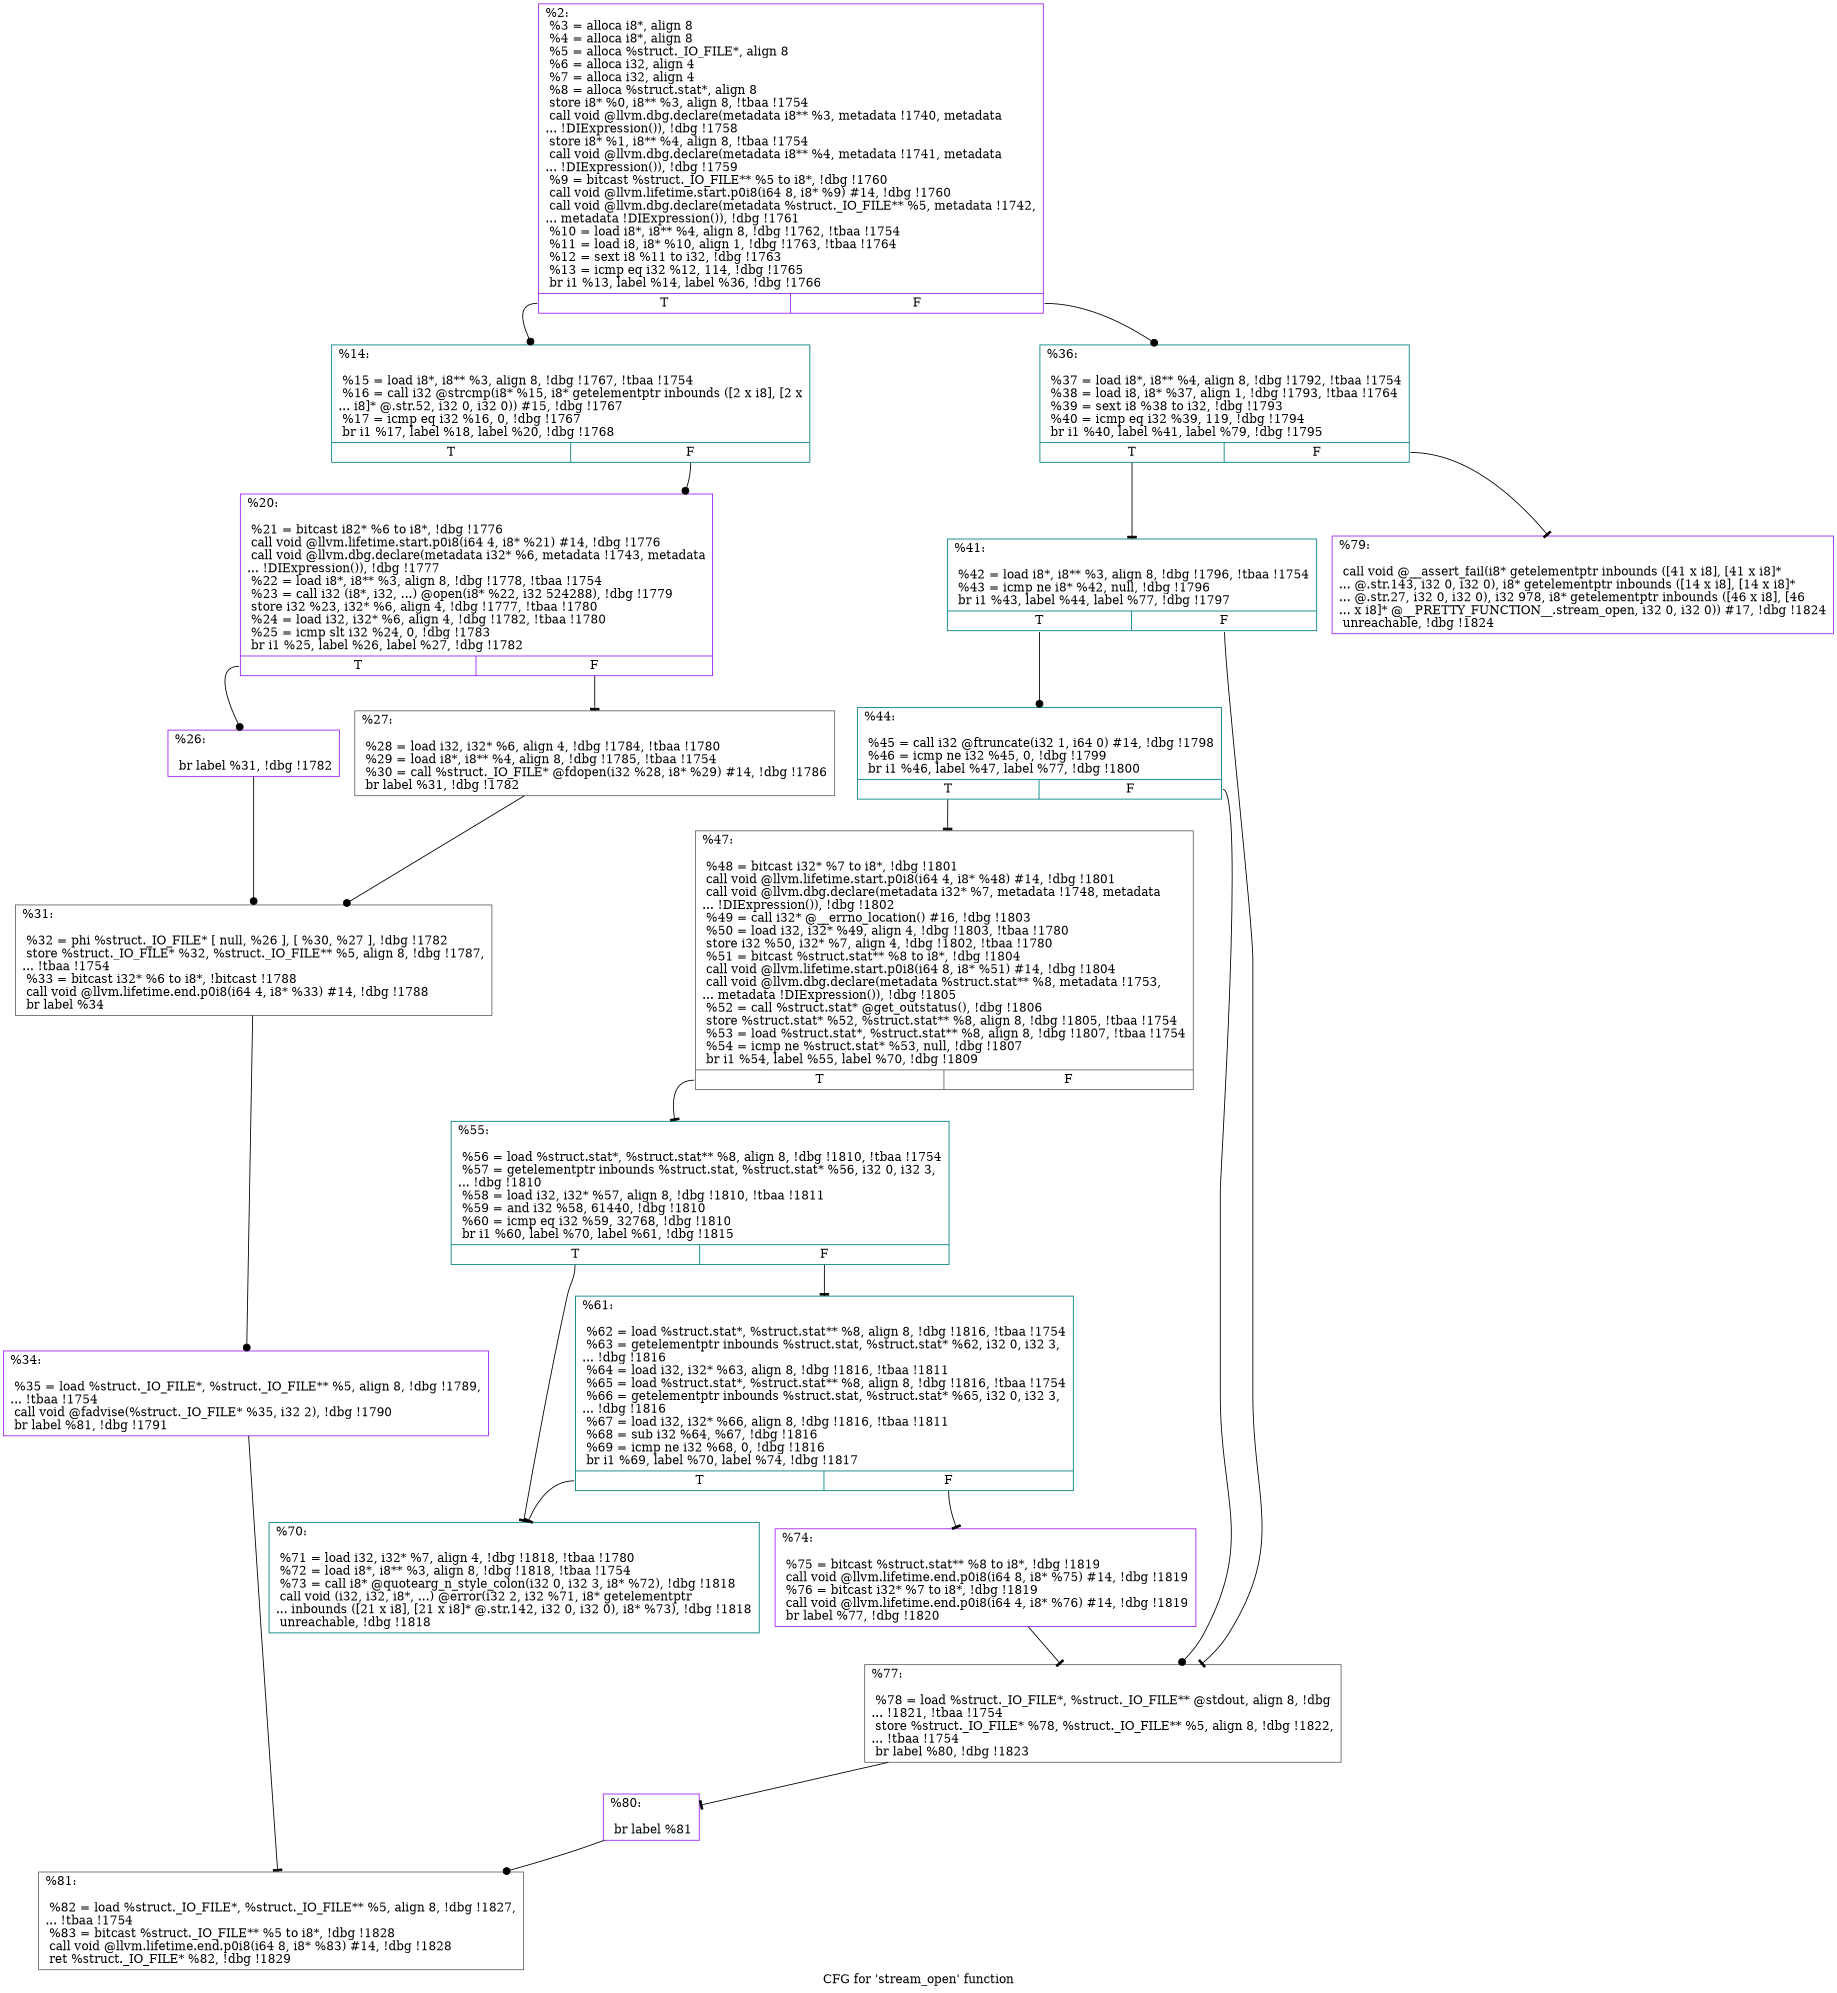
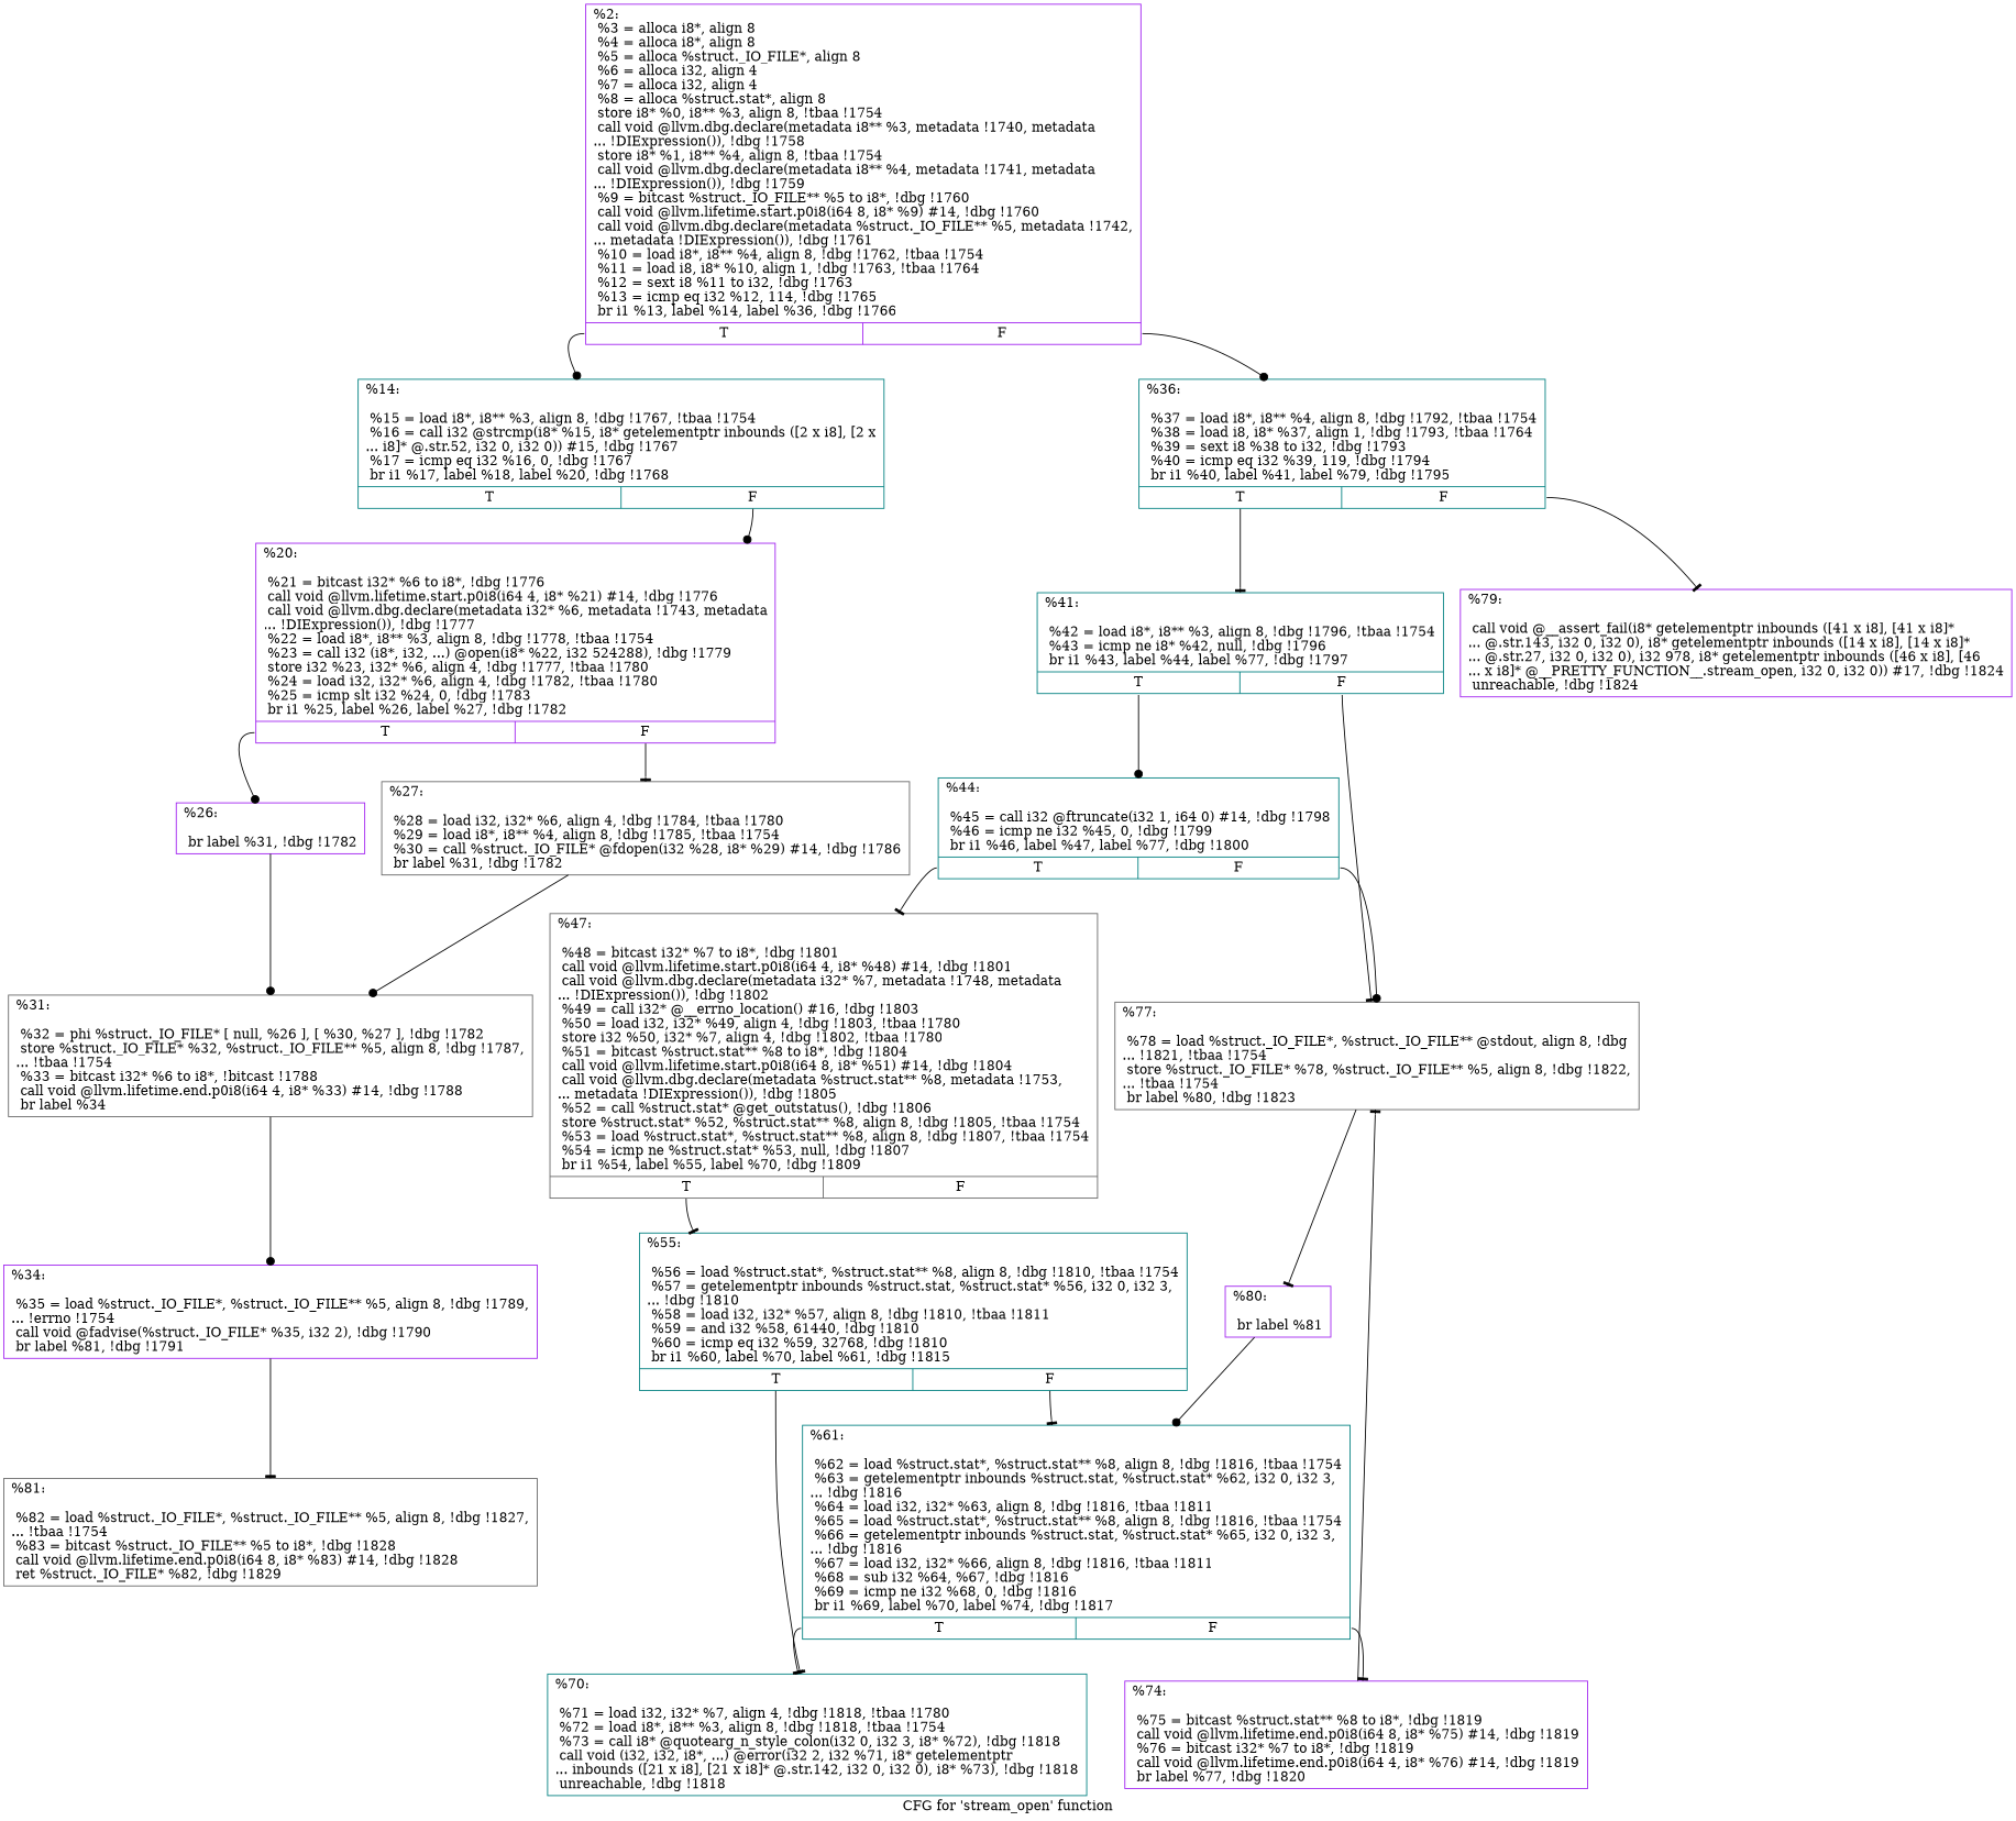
  digraph {
    label="CFG for 'stream_open' function"
    node [color=purple shape=record]
    edge [arrowhead=tee tailport=s0]
    n1 [label="{%2:\l  %3 = alloca i8*, align 8\l  %4 = alloca i8*, align 8\l  %5 = alloca %struct._IO_FILE*, align 8\l  %6 = alloca i32, align 4\l  %7 = alloca i32, align 4\l  %8 = alloca %struct.stat*, align 8\l  store i8* %0, i8** %3, align 8, !tbaa !1754\l  call void @llvm.dbg.declare(metadata i8** %3, metadata !1740, metadata\l... !DIExpression()), !dbg !1758\l  store i8* %1, i8** %4, align 8, !tbaa !1754\l  call void @llvm.dbg.declare(metadata i8** %4, metadata !1741, metadata\l... !DIExpression()), !dbg !1759\l  %9 = bitcast %struct._IO_FILE** %5 to i8*, !dbg !1760\l  call void @llvm.lifetime.start.p0i8(i64 8, i8* %9) #14, !dbg !1760\l  call void @llvm.dbg.declare(metadata %struct._IO_FILE** %5, metadata !1742,\l... metadata !DIExpression()), !dbg !1761\l  %10 = load i8*, i8** %4, align 8, !dbg !1762, !tbaa !1754\l  %11 = load i8, i8* %10, align 1, !dbg !1763, !tbaa !1764\l  %12 = sext i8 %11 to i32, !dbg !1763\l  %13 = icmp eq i32 %12, 114, !dbg !1765\l  br i1 %13, label %14, label %36, !dbg !1766\l|{<s0>T|<s1>F}}"]
    n2 [color=teal label="{%14:\l\l  %15 = load i8*, i8** %3, align 8, !dbg !1767, !tbaa !1754\l  %16 = call i32 @strcmp(i8* %15, i8* getelementptr inbounds ([2 x i8], [2 x\l... i8]* @.str.52, i32 0, i32 0)) #15, !dbg !1767\l  %17 = icmp eq i32 %16, 0, !dbg !1767\l  br i1 %17, label %18, label %20, !dbg !1768\l|{<s0>T|<s1>F}}"]
    n3 [color=teal label="{%36:\l\l  %37 = load i8*, i8** %4, align 8, !dbg !1792, !tbaa !1754\l  %38 = load i8, i8* %37, align 1, !dbg !1793, !tbaa !1764\l  %39 = sext i8 %38 to i32, !dbg !1793\l  %40 = icmp eq i32 %39, 119, !dbg !1794\l  br i1 %40, label %41, label %79, !dbg !1795\l|{<s0>T|<s1>F}}"]
-   n4 [label="{%20:\l\l  %21 = bitcast i82* %6 to i8*, !dbg !1776\l  call void @llvm.lifetime.start.p0i8(i64 4, i8* %21) #14, !dbg !1776\l  call void @llvm.dbg.declare(metadata i32* %6, metadata !1743, metadata\l... !DIExpression()), !dbg !1777\l  %22 = load i8*, i8** %3, align 8, !dbg !1778, !tbaa !1754\l  %23 = call i32 (i8*, i32, ...) @open(i8* %22, i32 524288), !dbg !1779\l  store i32 %23, i32* %6, align 4, !dbg !1777, !tbaa !1780\l  %24 = load i32, i32* %6, align 4, !dbg !1782, !tbaa !1780\l  %25 = icmp slt i32 %24, 0, !dbg !1783\l  br i1 %25, label %26, label %27, !dbg !1782\l|{<s0>T|<s1>F}}"]
+   n4 [label="{%20:\l\l  %21 = bitcast i32* %6 to i8*, !dbg !1776\l  call void @llvm.lifetime.start.p0i8(i64 4, i8* %21) #14, !dbg !1776\l  call void @llvm.dbg.declare(metadata i32* %6, metadata !1743, metadata\l... !DIExpression()), !dbg !1777\l  %22 = load i8*, i8** %3, align 8, !dbg !1778, !tbaa !1754\l  %23 = call i32 (i8*, i32, ...) @open(i8* %22, i32 524288), !dbg !1779\l  store i32 %23, i32* %6, align 4, !dbg !1777, !tbaa !1780\l  %24 = load i32, i32* %6, align 4, !dbg !1782, !tbaa !1780\l  %25 = icmp slt i32 %24, 0, !dbg !1783\l  br i1 %25, label %26, label %27, !dbg !1782\l|{<s0>T|<s1>F}}"]
    n5 [color=teal label="{%41:\l\l  %42 = load i8*, i8** %3, align 8, !dbg !1796, !tbaa !1754\l  %43 = icmp ne i8* %42, null, !dbg !1796\l  br i1 %43, label %44, label %77, !dbg !1797\l|{<s0>T|<s1>F}}"]
    n6 [label="{%79:\l\l  call void @__assert_fail(i8* getelementptr inbounds ([41 x i8], [41 x i8]*\l... @.str.143, i32 0, i32 0), i8* getelementptr inbounds ([14 x i8], [14 x i8]*\l... @.str.27, i32 0, i32 0), i32 978, i8* getelementptr inbounds ([46 x i8], [46\l... x i8]* @__PRETTY_FUNCTION__.stream_open, i32 0, i32 0)) #17, !dbg !1824\l  unreachable, !dbg !1824\l}"]
    n7 [label="{%26:\l\l  br label %31, !dbg !1782\l}"]
    n8 [color=gray40 label="{%27:\l\l  %28 = load i32, i32* %6, align 4, !dbg !1784, !tbaa !1780\l  %29 = load i8*, i8** %4, align 8, !dbg !1785, !tbaa !1754\l  %30 = call %struct._IO_FILE* @fdopen(i32 %28, i8* %29) #14, !dbg !1786\l  br label %31, !dbg !1782\l}"]
    n9 [color=teal label="{%44:\l\l  %45 = call i32 @ftruncate(i32 1, i64 0) #14, !dbg !1798\l  %46 = icmp ne i32 %45, 0, !dbg !1799\l  br i1 %46, label %47, label %77, !dbg !1800\l|{<s0>T|<s1>F}}"]
    n10 [color=gray40 label="{%77:\l\l  %78 = load %struct._IO_FILE*, %struct._IO_FILE** @stdout, align 8, !dbg\l... !1821, !tbaa !1754\l  store %struct._IO_FILE* %78, %struct._IO_FILE** %5, align 8, !dbg !1822,\l... !tbaa !1754\l  br label %80, !dbg !1823\l}"]
-   n11 [label="{%34:\l\l  %35 = load %struct._IO_FILE*, %struct._IO_FILE** %5, align 8, !dbg !1789,\l... !tbaa !1754\l  call void @fadvise(%struct._IO_FILE* %35, i32 2), !dbg !1790\l  br label %81, !dbg !1791\l}"]
+   n11 [label="{%34:\l\l  %35 = load %struct._IO_FILE*, %struct._IO_FILE** %5, align 8, !dbg !1789,\l... !errno !1754\l  call void @fadvise(%struct._IO_FILE* %35, i32 2), !dbg !1790\l  br label %81, !dbg !1791\l}"]
    n12 [color=gray40 label="{%81:\l\l  %82 = load %struct._IO_FILE*, %struct._IO_FILE** %5, align 8, !dbg !1827,\l... !tbaa !1754\l  %83 = bitcast %struct._IO_FILE** %5 to i8*, !dbg !1828\l  call void @llvm.lifetime.end.p0i8(i64 8, i8* %83) #14, !dbg !1828\l  ret %struct._IO_FILE* %82, !dbg !1829\l}"]
    n13 [color=gray40 label="{%31:\l\l  %32 = phi %struct._IO_FILE* [ null, %26 ], [ %30, %27 ], !dbg !1782\l  store %struct._IO_FILE* %32, %struct._IO_FILE** %5, align 8, !dbg !1787,\l... !tbaa !1754\l  %33 = bitcast i32* %6 to i8*, !bitcast !1788\l  call void @llvm.lifetime.end.p0i8(i64 4, i8* %33) #14, !dbg !1788\l  br label %34\l}"]
    n14 [color=gray40 label="{%47:\l\l  %48 = bitcast i32* %7 to i8*, !dbg !1801\l  call void @llvm.lifetime.start.p0i8(i64 4, i8* %48) #14, !dbg !1801\l  call void @llvm.dbg.declare(metadata i32* %7, metadata !1748, metadata\l... !DIExpression()), !dbg !1802\l  %49 = call i32* @__errno_location() #16, !dbg !1803\l  %50 = load i32, i32* %49, align 4, !dbg !1803, !tbaa !1780\l  store i32 %50, i32* %7, align 4, !dbg !1802, !tbaa !1780\l  %51 = bitcast %struct.stat** %8 to i8*, !dbg !1804\l  call void @llvm.lifetime.start.p0i8(i64 8, i8* %51) #14, !dbg !1804\l  call void @llvm.dbg.declare(metadata %struct.stat** %8, metadata !1753,\l... metadata !DIExpression()), !dbg !1805\l  %52 = call %struct.stat* @get_outstatus(), !dbg !1806\l  store %struct.stat* %52, %struct.stat** %8, align 8, !dbg !1805, !tbaa !1754\l  %53 = load %struct.stat*, %struct.stat** %8, align 8, !dbg !1807, !tbaa !1754\l  %54 = icmp ne %struct.stat* %53, null, !dbg !1807\l  br i1 %54, label %55, label %70, !dbg !1809\l|{<s0>T|<s1>F}}"]
    n15 [label="{%80:\l\l  br label %81\l}"]
    n16 [color=teal label="{%55:\l\l  %56 = load %struct.stat*, %struct.stat** %8, align 8, !dbg !1810, !tbaa !1754\l  %57 = getelementptr inbounds %struct.stat, %struct.stat* %56, i32 0, i32 3,\l... !dbg !1810\l  %58 = load i32, i32* %57, align 8, !dbg !1810, !tbaa !1811\l  %59 = and i32 %58, 61440, !dbg !1810\l  %60 = icmp eq i32 %59, 32768, !dbg !1810\l  br i1 %60, label %70, label %61, !dbg !1815\l|{<s0>T|<s1>F}}"]
    n17 [color=teal label="{%70:\l\l  %71 = load i32, i32* %7, align 4, !dbg !1818, !tbaa !1780\l  %72 = load i8*, i8** %3, align 8, !dbg !1818, !tbaa !1754\l  %73 = call i8* @quotearg_n_style_colon(i32 0, i32 3, i8* %72), !dbg !1818\l  call void (i32, i32, i8*, ...) @error(i32 2, i32 %71, i8* getelementptr\l... inbounds ([21 x i8], [21 x i8]* @.str.142, i32 0, i32 0), i8* %73), !dbg !1818\l  unreachable, !dbg !1818\l}"]
    n18 [color=teal label="{%61:\l\l  %62 = load %struct.stat*, %struct.stat** %8, align 8, !dbg !1816, !tbaa !1754\l  %63 = getelementptr inbounds %struct.stat, %struct.stat* %62, i32 0, i32 3,\l... !dbg !1816\l  %64 = load i32, i32* %63, align 8, !dbg !1816, !tbaa !1811\l  %65 = load %struct.stat*, %struct.stat** %8, align 8, !dbg !1816, !tbaa !1754\l  %66 = getelementptr inbounds %struct.stat, %struct.stat* %65, i32 0, i32 3,\l... !dbg !1816\l  %67 = load i32, i32* %66, align 8, !dbg !1816, !tbaa !1811\l  %68 = sub i32 %64, %67, !dbg !1816\l  %69 = icmp ne i32 %68, 0, !dbg !1816\l  br i1 %69, label %70, label %74, !dbg !1817\l|{<s0>T|<s1>F}}"]
    n19 [label="{%74:\l\l  %75 = bitcast %struct.stat** %8 to i8*, !dbg !1819\l  call void @llvm.lifetime.end.p0i8(i64 8, i8* %75) #14, !dbg !1819\l  %76 = bitcast i32* %7 to i8*, !dbg !1819\l  call void @llvm.lifetime.end.p0i8(i64 4, i8* %76) #14, !dbg !1819\l  br label %77, !dbg !1820\l}"]
    n1 -> n2 [arrowhead=dot]
    n1 -> n3 [arrowhead=dot tailport=s1]
    n2 -> n4 [arrowhead=dot tailport=s1]
    n3 -> n5
    n3 -> n6 [tailport=s1]
    n4 -> n7 [arrowhead=dot]
    n4 -> n8 [tailport=s1]
    n5 -> n9 [arrowhead=dot]
    n5 -> n10 [tailport=s1]
    n7 -> n13 [arrowhead=dot]
    n8 -> n13 [arrowhead=dot]
    n9 -> n10 [arrowhead=dot tailport=s1]
    n9 -> n14
    n10 -> n15
    n11 -> n12
    n13 -> n11 [arrowhead=dot]
    n14 -> n16
-   n15 -> n12 [arrowhead=dot]
+   n15 -> n18 [arrowhead=dot]
    n16 -> n17
    n16 -> n18 [tailport=s1]
    n18 -> n17
    n18 -> n19 [tailport=s1]
    n19 -> n10
  }
